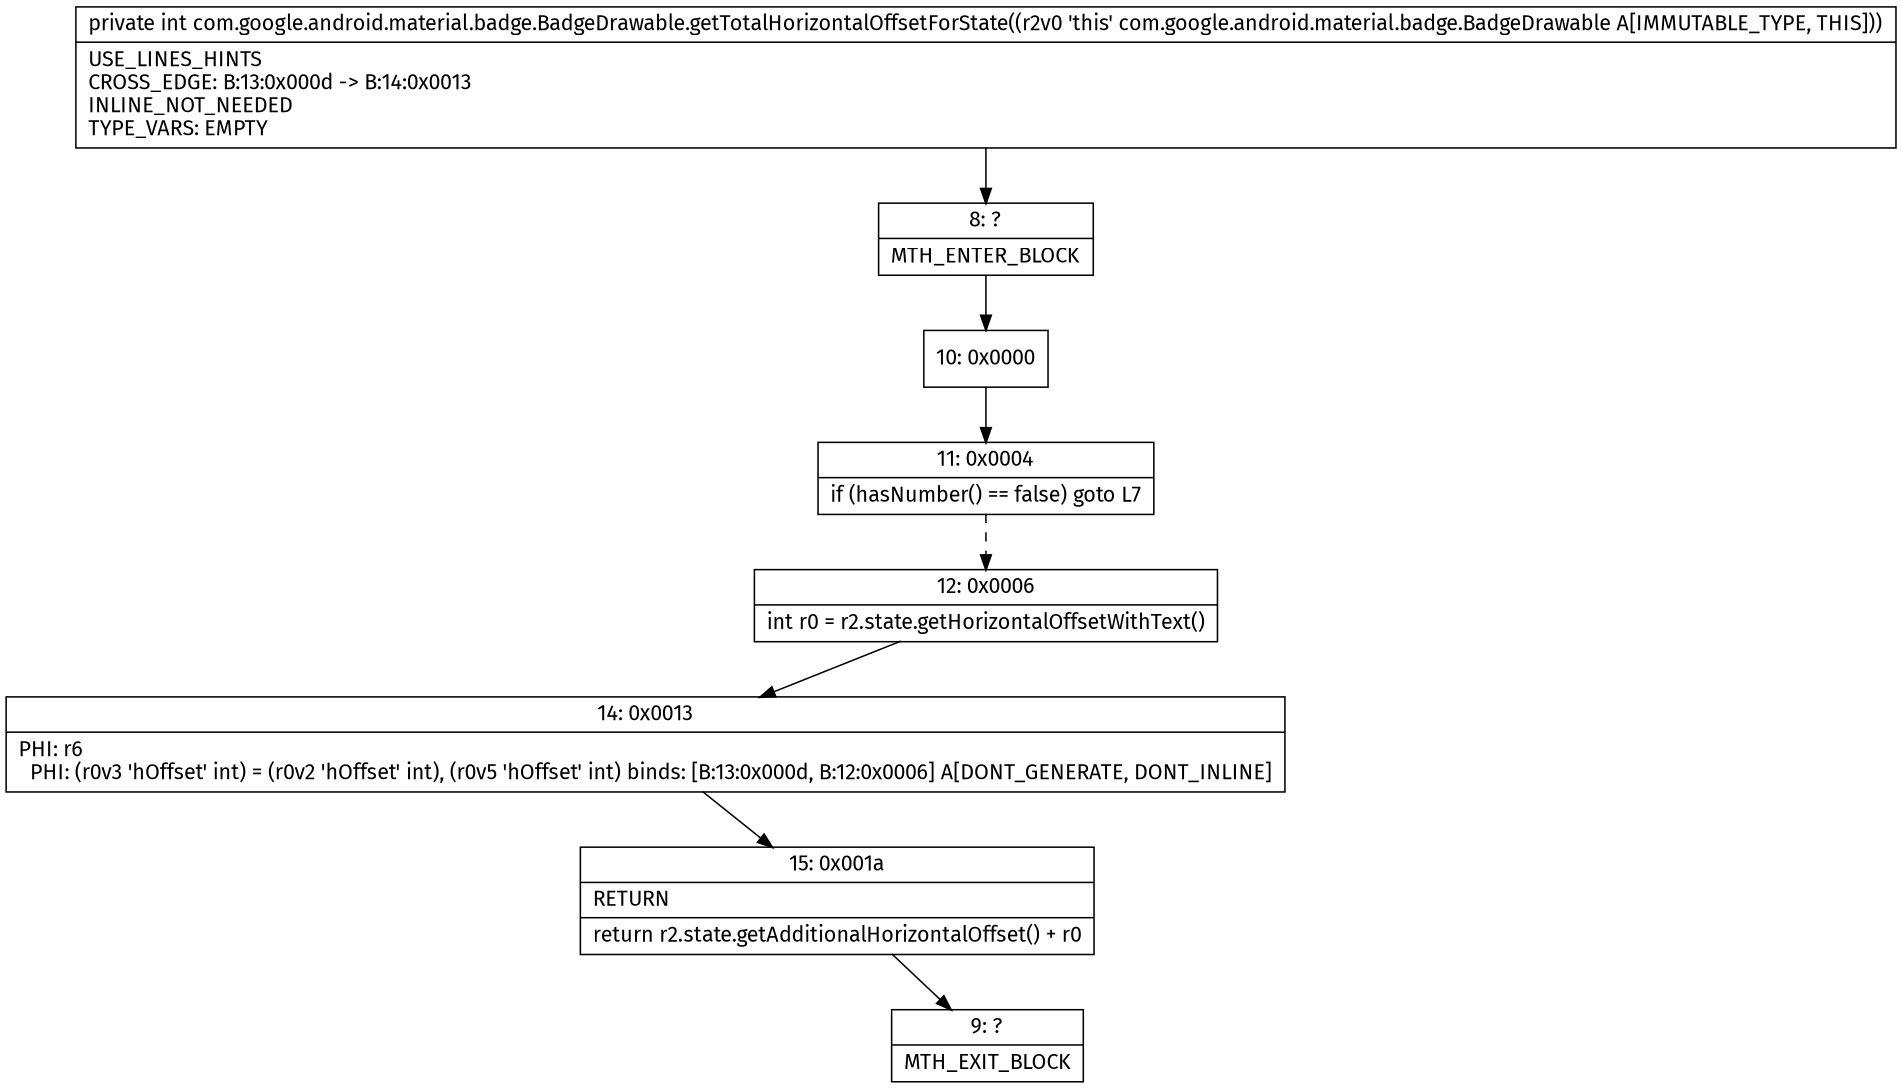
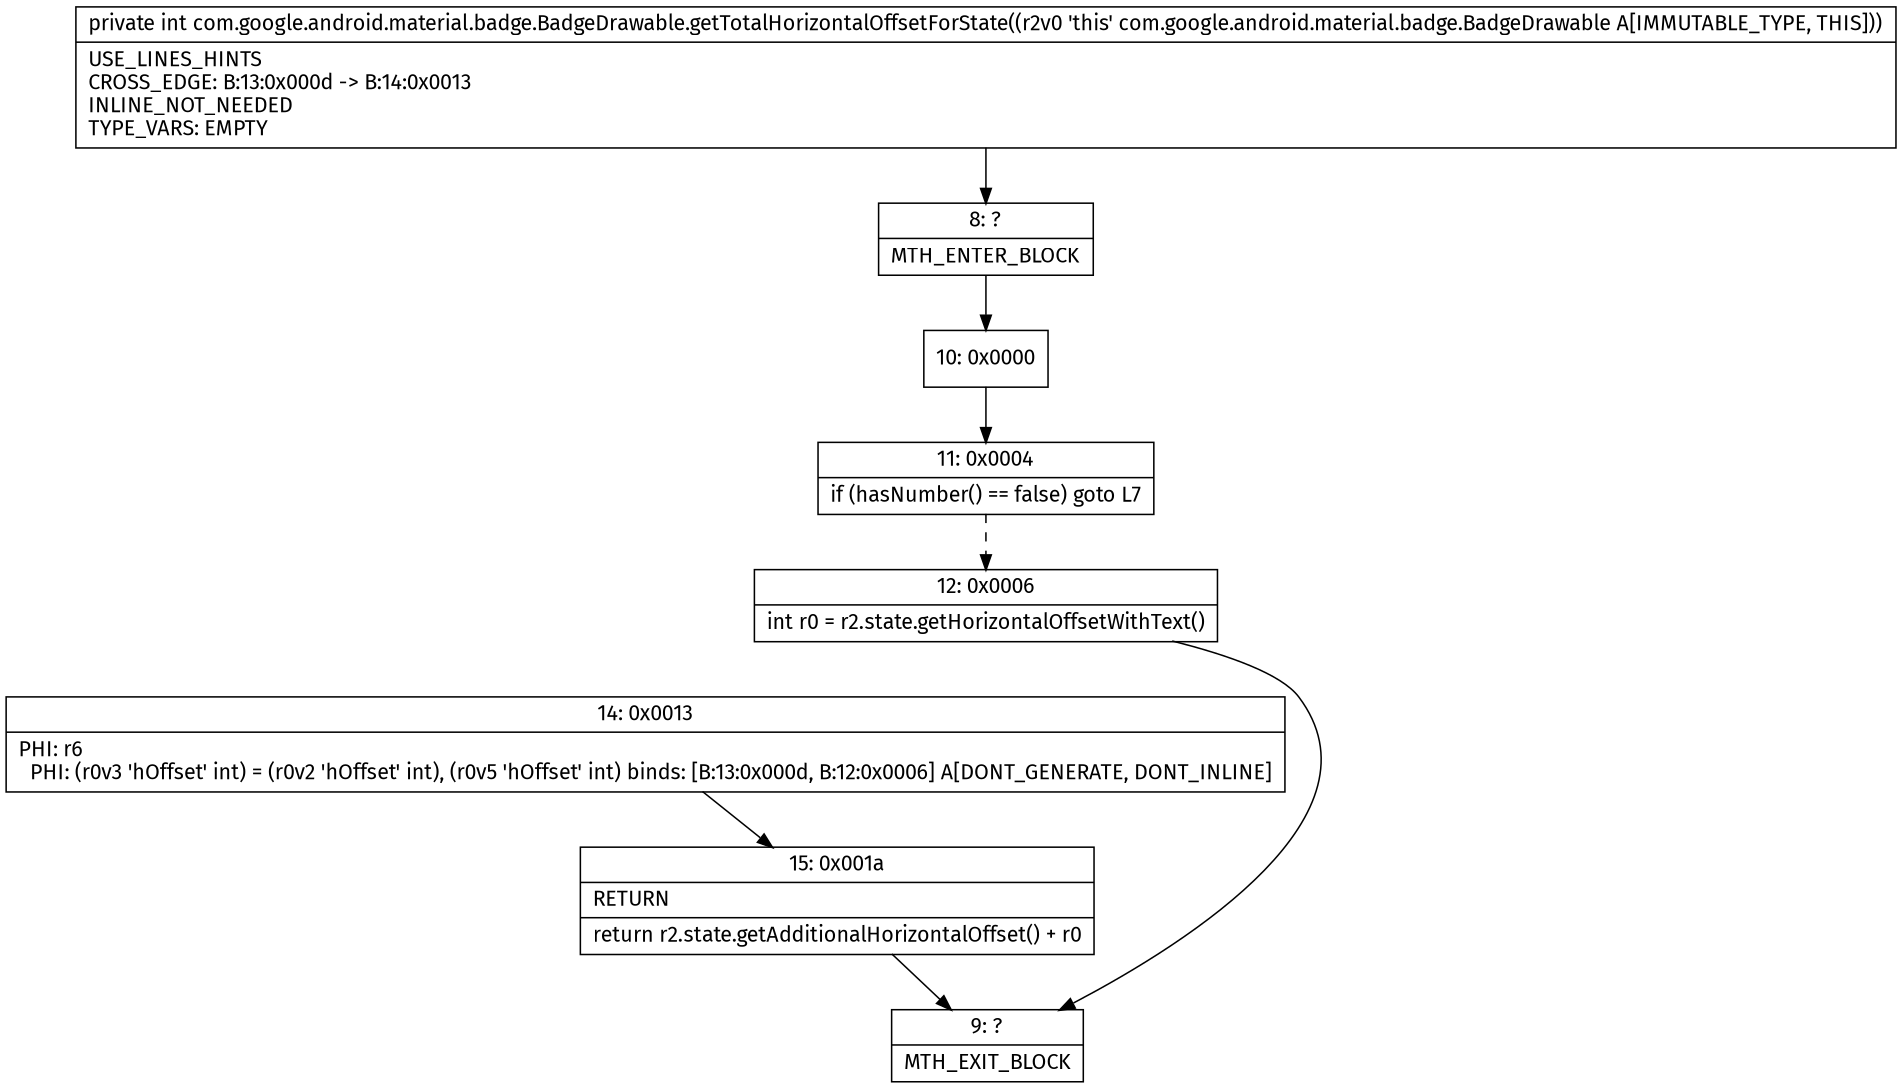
  digraph {
    fontname="Fira Sans"
    node [fontname="Fira Sans" shape=record]
    edge [fontname="Fira Sans"]
    n1 [label="{8\:\ ?|MTH_ENTER_BLOCK\l}"]
    n2 [label="{10\:\ 0x0000}"]
    n3 [label="{11\:\ 0x0004|if (hasNumber() == false) goto L7\l}"]
    n4 [label="{12\:\ 0x0006|int r0 = r2.state.getHorizontalOffsetWithText()\l}"]
    n5 [label="{14\:\ 0x0013|PHI: r6 \l  PHI: (r0v3 'hOffset' int) = (r0v2 'hOffset' int), (r0v5 'hOffset' int) binds: [B:13:0x000d, B:12:0x0006] A[DONT_GENERATE, DONT_INLINE]\l}"]
    n6 [label="{15\:\ 0x001a|RETURN\l|return r2.state.getAdditionalHorizontalOffset() + r0\l}"]
    n7 [label="{9\:\ ?|MTH_EXIT_BLOCK\l}"]
    n8 [label="{private int com.google.android.material.badge.BadgeDrawable.getTotalHorizontalOffsetForState((r2v0 'this' com.google.android.material.badge.BadgeDrawable A[IMMUTABLE_TYPE, THIS]))  | USE_LINES_HINTS\lCROSS_EDGE: B:13:0x000d \-\> B:14:0x0013\lINLINE_NOT_NEEDED\lTYPE_VARS: EMPTY\l}"]
    n1 -> n2
    n2 -> n3
    n3 -> n4 [style=dashed]
-   n4 -> n5
+   n4 -> n7
    n5 -> n6
    n6 -> n7
    n8 -> n1
  }
